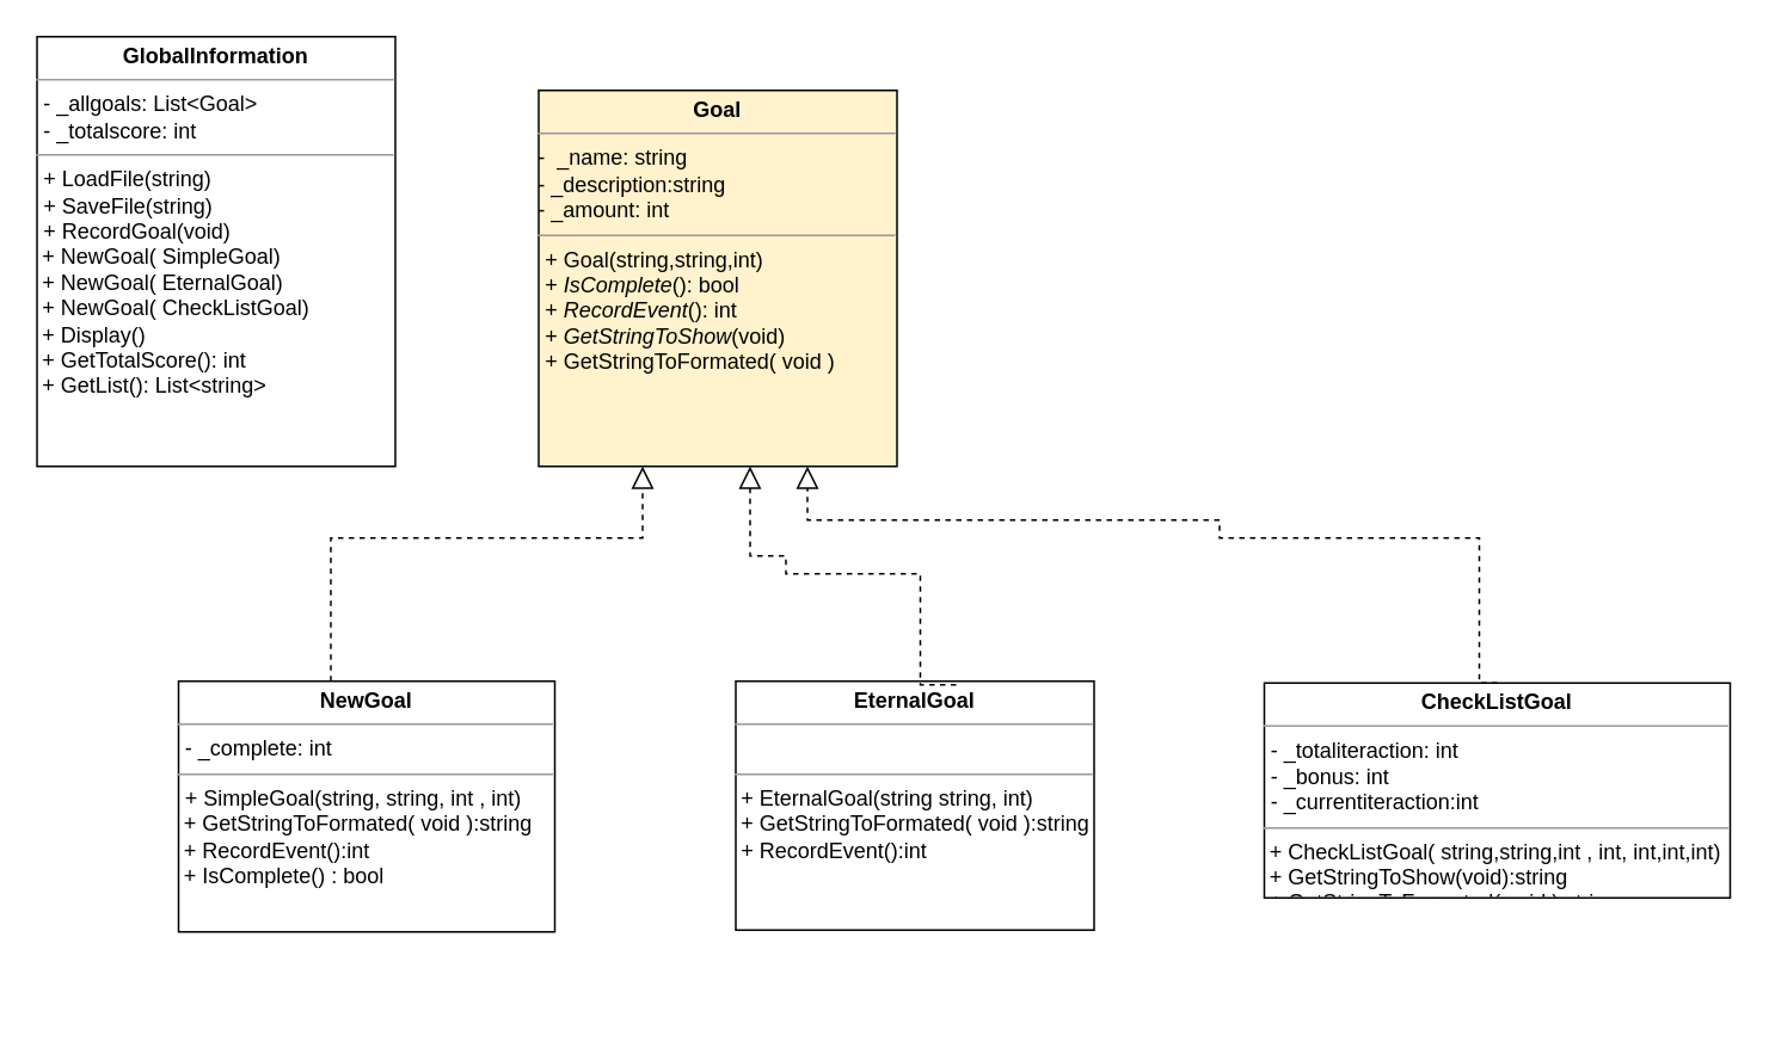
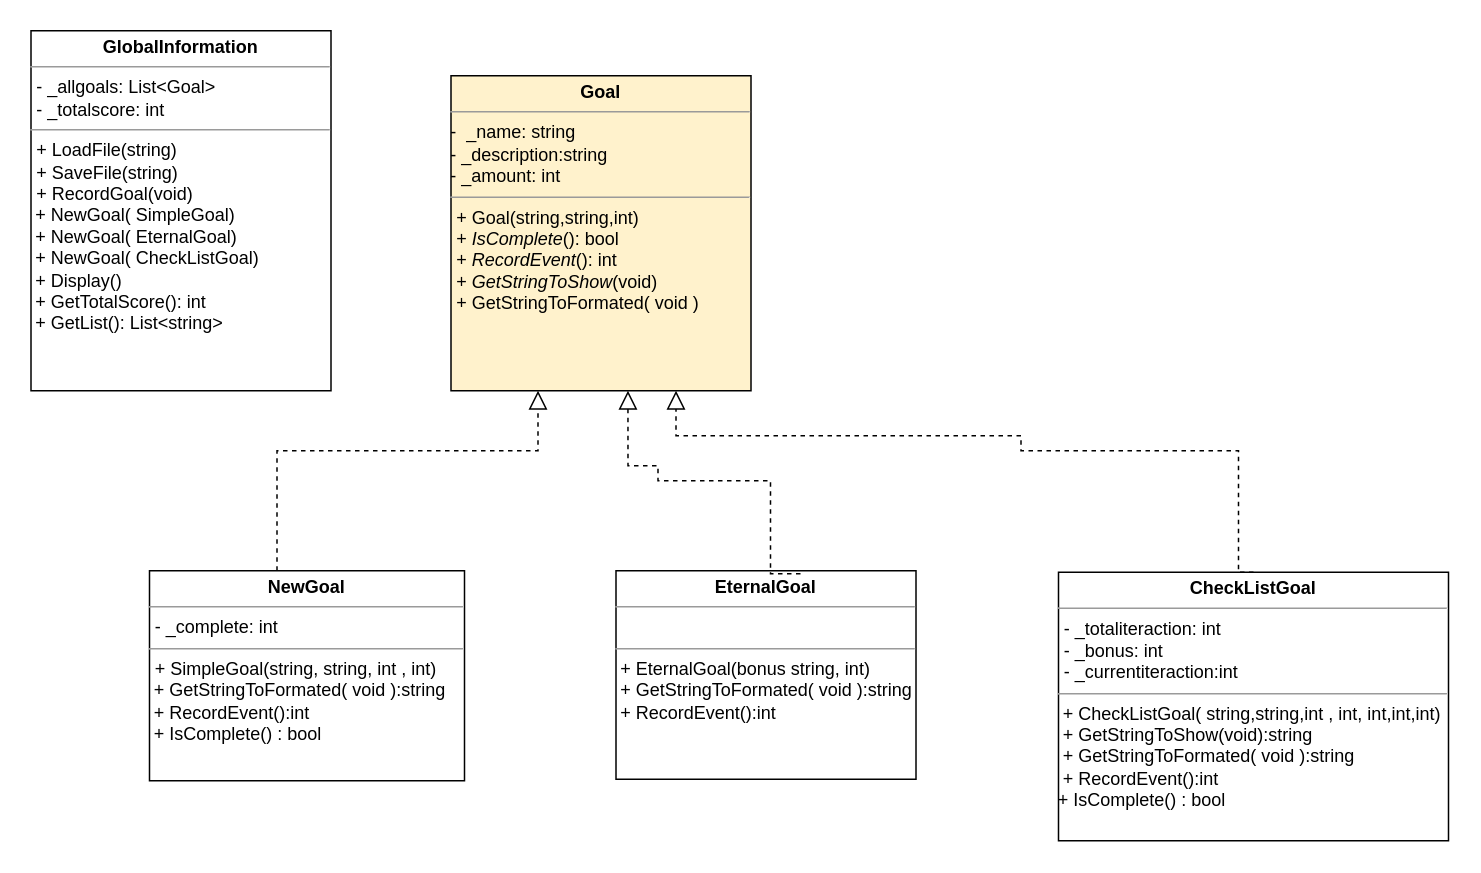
  <mxCell id="0" />
  <mxCell id="1" parent="0" />
  <mxCell id="2" style="edgeStyle=orthogonalEdgeStyle;rounded=0;html=1;labelBackgroundColor=none;startFill=0;endArrow=block;endFill=0;endSize=10;fontFamily=Verdana;fontSize=10;dashed=1;entryX=0.395;entryY=1;entryDx=0;entryDy=0;entryPerimeter=0;" parent="1" edge="1"><mxGeometry relative="1" as="geometry"><mxPoint x="358" y="260" as="targetPoint" /><Array as="points"><mxPoint x="184" y="300" /><mxPoint x="358" y="300" /></Array><mxPoint x="184" y="380" as="sourcePoint" /></mxGeometry></mxCell>
  <mxCell id="3" value="&lt;p style=&quot;margin:0px;margin-top:4px;text-align:center;&quot;&gt;&lt;b&gt;NewGoal&lt;/b&gt;&lt;/p&gt;&lt;hr size=&quot;1&quot;&gt;&lt;p style=&quot;margin:0px;margin-left:4px;&quot;&gt;- _complete: int&lt;/p&gt;&lt;hr size=&quot;1&quot;&gt;&lt;p style=&quot;margin:0px;margin-left:4px;&quot;&gt;&lt;span style=&quot;background-color: initial;&quot;&gt;+ SimpleGoal(string, string, int , int)&lt;/span&gt;&lt;/p&gt;&amp;nbsp;+ GetStringToFormated( void ):string&lt;br&gt;&amp;nbsp;+&amp;nbsp;RecordEvent():int&lt;br&gt;&amp;nbsp;+ IsComplete() : bool&lt;br&gt;&amp;nbsp;" style="verticalAlign=top;align=left;overflow=fill;fontSize=12;fontFamily=Helvetica;html=1;rounded=0;shadow=0;comic=0;labelBackgroundColor=none;strokeWidth=1" parent="1" vertex="1"><mxGeometry x="99" y="380" width="210" height="140" as="geometry" /></mxCell>
- <mxCell id="4" value="&lt;p style=&quot;margin:0px;margin-top:4px;text-align:center;&quot;&gt;&lt;b&gt;EternalGoal&lt;/b&gt;&lt;/p&gt;&lt;hr size=&quot;1&quot;&gt;&lt;p style=&quot;margin:0px;margin-left:4px;&quot;&gt;&lt;br&gt;&lt;/p&gt;&lt;hr size=&quot;1&quot;&gt;&amp;nbsp;+ EternalGoal(string string, int)&lt;br&gt;&amp;nbsp;+ GetStringToFormated( void ):string&lt;br style=&quot;border-color: var(--border-color);&quot;&gt;&amp;nbsp;+&amp;nbsp;RecordEvent():int&amp;nbsp;&lt;br&gt;&amp;nbsp;" style="verticalAlign=top;align=left;overflow=fill;fontSize=12;fontFamily=Helvetica;html=1;rounded=0;shadow=0;comic=0;labelBackgroundColor=none;strokeWidth=1" parent="1" vertex="1"><mxGeometry x="410" y="380" width="200" height="139" as="geometry" /></mxCell>
+ <mxCell id="4" value="&lt;p style=&quot;margin:0px;margin-top:4px;text-align:center;&quot;&gt;&lt;b&gt;EternalGoal&lt;/b&gt;&lt;/p&gt;&lt;hr size=&quot;1&quot;&gt;&lt;p style=&quot;margin:0px;margin-left:4px;&quot;&gt;&lt;br&gt;&lt;/p&gt;&lt;hr size=&quot;1&quot;&gt;&amp;nbsp;+ EternalGoal(bonus string, int)&lt;br&gt;&amp;nbsp;+ GetStringToFormated( void ):string&lt;br style=&quot;border-color: var(--border-color);&quot;&gt;&amp;nbsp;+&amp;nbsp;RecordEvent():int&amp;nbsp;&lt;br&gt;&amp;nbsp;" style="verticalAlign=top;align=left;overflow=fill;fontSize=12;fontFamily=Helvetica;html=1;rounded=0;shadow=0;comic=0;labelBackgroundColor=none;strokeWidth=1" parent="1" vertex="1"><mxGeometry x="410" y="380" width="200" height="139" as="geometry" /></mxCell>
  <mxCell id="5" value="&lt;p style=&quot;margin:0px;margin-top:4px;text-align:center;&quot;&gt;&lt;b&gt;Goal&lt;/b&gt;&lt;/p&gt;&lt;hr size=&quot;1&quot;&gt;&lt;p style=&quot;margin:0px;margin-left:4px;&quot;&gt;&lt;/p&gt;-&amp;nbsp; _name: string&lt;br&gt;- _description:string&lt;br&gt;- _amount: int&lt;br&gt;&lt;hr size=&quot;1&quot;&gt;&lt;p style=&quot;margin:0px;margin-left:4px;&quot;&gt;&lt;span style=&quot;background-color: initial;&quot;&gt;+ Goal(string,string,int)&lt;/span&gt;&lt;br&gt;&lt;/p&gt;&lt;p style=&quot;margin:0px;margin-left:4px;&quot;&gt;+ &lt;i&gt;IsComplete&lt;/i&gt;(): bool&lt;/p&gt;&lt;p style=&quot;margin:0px;margin-left:4px;&quot;&gt;+&amp;nbsp;&lt;i&gt;RecordEvent&lt;/i&gt;(): int&lt;/p&gt;&lt;p style=&quot;border-color: var(--border-color); margin: 0px 0px 0px 4px;&quot;&gt;+ &lt;i&gt;GetStringToShow&lt;/i&gt;(void)&lt;/p&gt;&lt;p style=&quot;margin:0px;margin-left:4px;&quot;&gt;+ GetStringToFormated( void )&lt;span style=&quot;background-color: initial;&quot;&gt;&amp;nbsp;&lt;/span&gt;&lt;/p&gt;" style="verticalAlign=top;align=left;overflow=fill;fontSize=12;fontFamily=Helvetica;html=1;rounded=0;shadow=0;comic=0;labelBackgroundColor=none;strokeWidth=1;fillColor=#fff2cc;" parent="1" vertex="1"><mxGeometry x="300" y="50" width="200" height="210" as="geometry" /></mxCell>
- <mxCell id="6" value="&lt;p style=&quot;margin:0px;margin-top:4px;text-align:center;&quot;&gt;&lt;b&gt;CheckListGoal&lt;/b&gt;&lt;/p&gt;&lt;hr size=&quot;1&quot;&gt;&lt;p style=&quot;margin:0px;margin-left:4px;&quot;&gt;&lt;span style=&quot;background-color: initial;&quot;&gt;- _totaliteraction: int&lt;/span&gt;&lt;br&gt;&lt;/p&gt;&lt;p style=&quot;margin:0px;margin-left:4px;&quot;&gt;- _bonus: int&lt;/p&gt;&lt;p style=&quot;margin:0px;margin-left:4px;&quot;&gt;- _currentiteraction:int&lt;/p&gt;&lt;hr size=&quot;1&quot;&gt;&amp;nbsp;+ CheckListGoal( string,string,int , int, int,int,int)&lt;br&gt;&amp;nbsp;+ GetStringToShow(void):string&lt;br&gt;&amp;nbsp;+ GetStringToFormated( void ):string&lt;br style=&quot;border-color: var(--border-color);&quot;&gt;&amp;nbsp;+&amp;nbsp;RecordEvent():int&lt;br&gt;+ IsComplete() : bool&lt;br style=&quot;border-color: var(--border-color);&quot;&gt;&amp;nbsp;" style="verticalAlign=top;align=left;overflow=fill;fontSize=12;fontFamily=Helvetica;html=1;rounded=0;shadow=0;comic=0;labelBackgroundColor=none;strokeWidth=1" parent="1" vertex="1"><mxGeometry x="705" y="381" width="260" height="120" as="geometry" /></mxCell>
+ <mxCell id="6" value="&lt;p style=&quot;margin:0px;margin-top:4px;text-align:center;&quot;&gt;&lt;b&gt;CheckListGoal&lt;/b&gt;&lt;/p&gt;&lt;hr size=&quot;1&quot;&gt;&lt;p style=&quot;margin:0px;margin-left:4px;&quot;&gt;&lt;span style=&quot;background-color: initial;&quot;&gt;- _totaliteraction: int&lt;/span&gt;&lt;br&gt;&lt;/p&gt;&lt;p style=&quot;margin:0px;margin-left:4px;&quot;&gt;- _bonus: int&lt;/p&gt;&lt;p style=&quot;margin:0px;margin-left:4px;&quot;&gt;- _currentiteraction:int&lt;/p&gt;&lt;hr size=&quot;1&quot;&gt;&amp;nbsp;+ CheckListGoal( string,string,int , int, int,int,int)&lt;br&gt;&amp;nbsp;+ GetStringToShow(void):string&lt;br&gt;&amp;nbsp;+ GetStringToFormated( void ):string&lt;br style=&quot;border-color: var(--border-color);&quot;&gt;&amp;nbsp;+&amp;nbsp;RecordEvent():int&lt;br&gt;+ IsComplete() : bool&lt;br style=&quot;border-color: var(--border-color);&quot;&gt;&amp;nbsp;" style="verticalAlign=top;align=left;overflow=fill;fontSize=12;fontFamily=Helvetica;html=1;rounded=0;shadow=0;comic=0;labelBackgroundColor=none;strokeWidth=1" parent="1" vertex="1"><mxGeometry x="705" y="381" width="260" height="179" as="geometry" /></mxCell>
  <mxCell id="7" style="edgeStyle=orthogonalEdgeStyle;rounded=0;html=1;labelBackgroundColor=none;startFill=0;endArrow=block;endFill=0;endSize=10;fontFamily=Verdana;fontSize=10;dashed=1;exitX=0.5;exitY=0;exitDx=0;exitDy=0;" parent="1" edge="1"><mxGeometry relative="1" as="geometry"><mxPoint x="417.966" y="260" as="targetPoint" /><mxPoint x="533" y="382" as="sourcePoint" /><Array as="points"><mxPoint x="513" y="320" /><mxPoint x="438" y="320" /><mxPoint x="438" y="310" /><mxPoint x="418" y="310" /></Array></mxGeometry></mxCell>
  <mxCell id="8" style="edgeStyle=orthogonalEdgeStyle;rounded=0;html=1;labelBackgroundColor=none;startFill=0;endArrow=block;endFill=0;endSize=10;fontFamily=Verdana;fontSize=10;dashed=1;entryX=0.75;entryY=1;entryDx=0;entryDy=0;exitX=0.5;exitY=0;exitDx=0;exitDy=0;" parent="1" source="6" target="5" edge="1"><mxGeometry relative="1" as="geometry"><mxPoint x="425" y="270" as="targetPoint" /><mxPoint x="595" y="380" as="sourcePoint" /><Array as="points"><mxPoint x="825" y="300" /><mxPoint x="680" y="300" /><mxPoint x="680" y="290" /><mxPoint x="450" y="290" /></Array></mxGeometry></mxCell>
  <mxCell id="9" value="&lt;p style=&quot;margin:0px;margin-top:4px;text-align:center;&quot;&gt;&lt;b&gt;GlobalInformation&lt;/b&gt;&lt;/p&gt;&lt;hr size=&quot;1&quot;&gt;&lt;p style=&quot;margin:0px;margin-left:4px;&quot;&gt;- _allgoals: List&amp;lt;Goal&amp;gt;&lt;/p&gt;&lt;p style=&quot;margin:0px;margin-left:4px;&quot;&gt;- _totalscore: int&lt;/p&gt;&lt;hr size=&quot;1&quot;&gt;&lt;p style=&quot;margin:0px;margin-left:4px;&quot;&gt;+ LoadFile(string)&lt;/p&gt;&lt;p style=&quot;border-color: var(--border-color); margin: 0px 0px 0px 4px;&quot;&gt;+ SaveFile(string)&lt;/p&gt;&lt;p style=&quot;margin:0px;margin-left:4px;&quot;&gt;+ RecordGoal(void)&lt;/p&gt;&amp;nbsp;+ NewGoal(&amp;nbsp;SimpleGoal)&lt;br&gt;&amp;nbsp;+ NewGoal( EternalGoal)&lt;br&gt;&amp;nbsp;+ NewGoal( CheckListGoal)&lt;br&gt;&amp;nbsp;+&amp;nbsp;Display() &lt;br&gt;&amp;nbsp;+ GetTotalScore(): int&lt;br&gt;&amp;nbsp;+ GetList(): List&amp;lt;string&amp;gt;" style="verticalAlign=top;align=left;overflow=fill;fontSize=12;fontFamily=Helvetica;html=1;rounded=0;shadow=0;comic=0;labelBackgroundColor=none;strokeWidth=1" parent="1" vertex="1"><mxGeometry x="20" y="20" width="200" height="240" as="geometry" /></mxCell>
